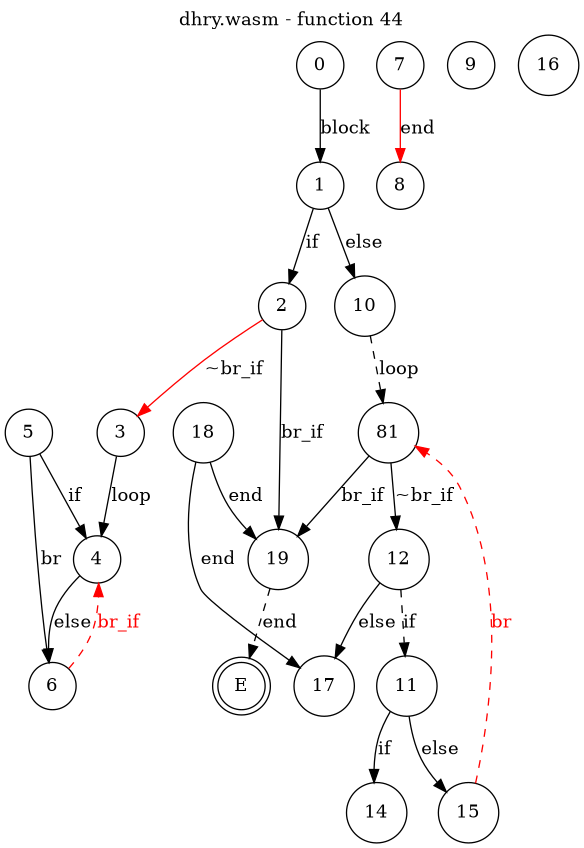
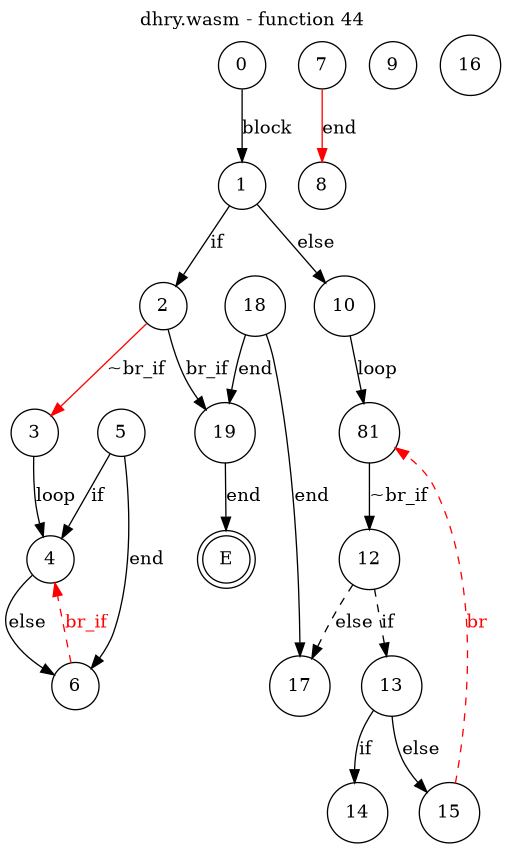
  digraph {
    label="dhry.wasm - function 44"
    labelfontcolor=black
    labelfontname=Helvetica
    labelfontsize=16
    labelloc=t
    node [shape=circle fontcolor=black]
    E [shape=doublecircle fontcolor=""]
    n2 [label=0]
    n3 [label=1]
    n4 [label=2]
    n5 [label=10]
    n6 [label=3]
    n7 [label=19]
    n8 [label=81]
    n9 [label=4]
    n10 [label=6]
    n11 [label=5]
    n12 [label=7]
    n13 [label=8]
    n14 [label=9]
    n15 [label=12]
-   n16 [label=11]
+   n16 [label=13]
    n17 [label=17]
    n18 [label=14]
    n19 [label=15]
    n20 [label=16]
    n21 [label=18]
    n2 -> n3 [label=block]
    n3 -> n4 [label=if]
    n3 -> n5 [label=else]
    n4 -> n6 [color=red label="~br_if"]
    n4 -> n7 [label=br_if]
-   n5 -> n8 [label=loop style=dashed]
+   n5 -> n8 [label=loop]
    n6 -> n9 [label=loop]
-   n7 -> E [label=end style=dashed]
-   n8 -> n7 [label=br_if]
+   n7 -> E [label=end]
    n8 -> n15 [label="~br_if"]
    n9 -> n10 [label=else]
    n10 -> n9 [color=red fontcolor=red label=br_if style=dashed]
    n11 -> n9 [label=if]
-   n11 -> n10 [label=br]
+   n11 -> n10 [label=end]
    n12 -> n13 [color=red label=end]
    n15 -> n16 [label=if style=dashed]
-   n15 -> n17 [label=else]
+   n15 -> n17 [label=else style=dashed]
    n16 -> n18 [label=if]
    n16 -> n19 [label=else]
    n19 -> n8 [color=red fontcolor=red label=br style=dashed]
    n21 -> n7 [label=end]
    n21 -> n17 [label=end]
  }
